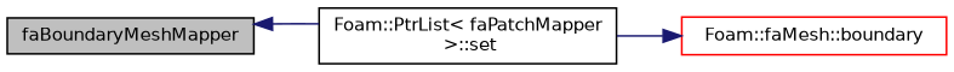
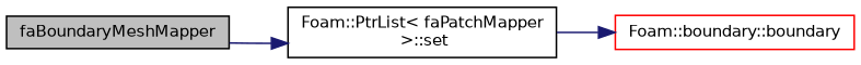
  digraph {
    rankdir=LR
    node [color=black fontname=Helvetica fontsize=10 shape=record]
    edge [color=midnightblue fontname=Helvetica fontsize=10 labelfontname=Helvetica labelfontsize=10 style=solid]
    n1 [fillcolor=grey75 fontcolor=black height=0.2 label=faBoundaryMeshMapper style=filled width=0.4]
    n2 [height=0.2 label="Foam::PtrList\< faPatchMapper\l \>::set" width=0.4]
-   n3 [color=red height=0.2 label="Foam::faMesh::boundary" width=0.4]
-   n2 -> n1
+   n3 [color=red height=0.2 label="Foam::boundary::boundary" width=0.4]
+   n1 -> n2
    n2 -> n3
  }
